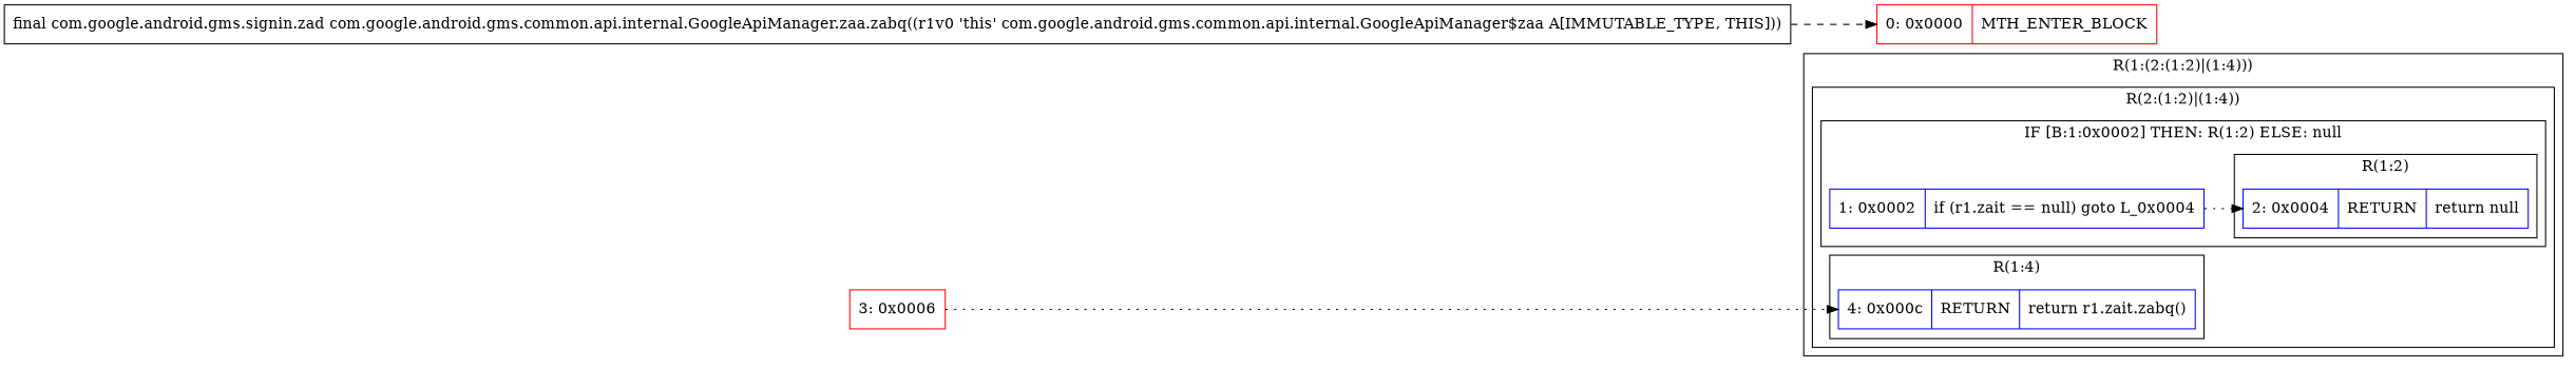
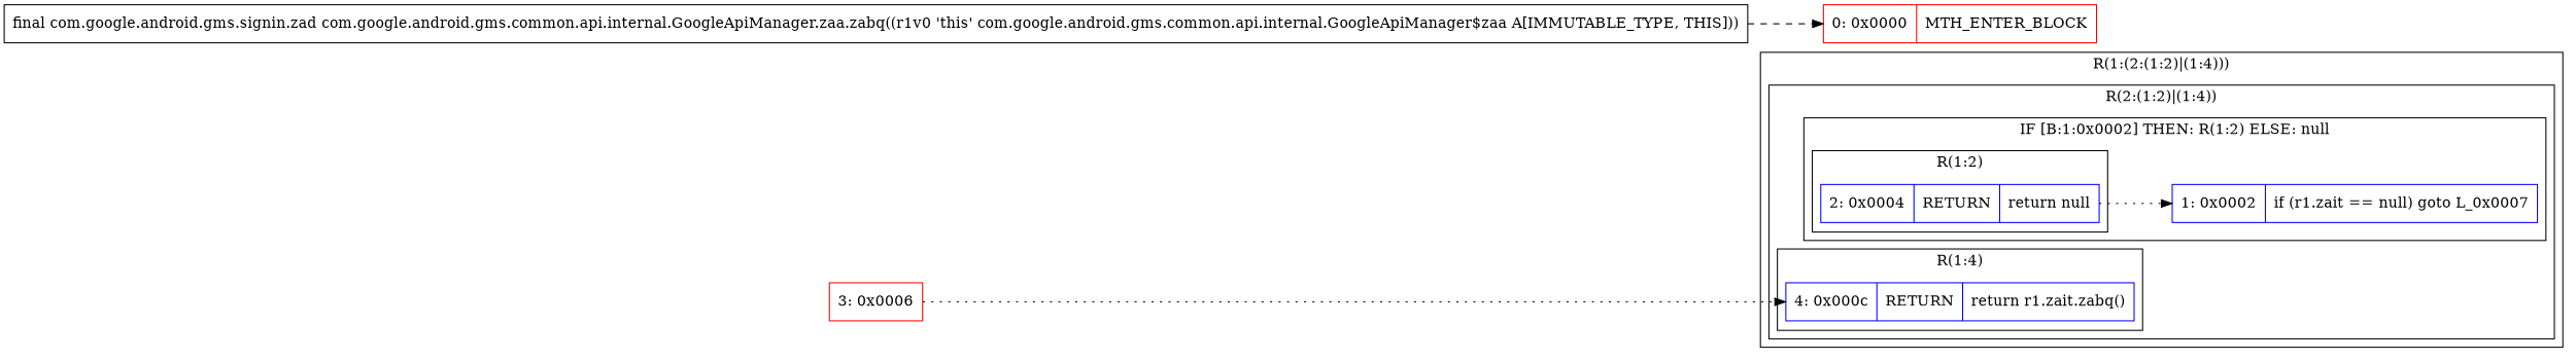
  digraph {
    rankdir=LR
    node [color=blue shape=record]
    edge [style=dotted]
    n1 [label="{2\:\ 0x0004|RETURN\l|return null\l}"]
-   n2 [label="{1\:\ 0x0002|if (r1.zait == null) goto L_0x0004\l}"]
+   n2 [label="{1\:\ 0x0002|if (r1.zait == null) goto L_0x0007\l}"]
    n3 [label="{4\:\ 0x000c|RETURN\l|return r1.zait.zabq()\l}"]
    n4 [color=red label="{3\:\ 0x0006}"]
    n5 [color=red label="{0\:\ 0x0000|MTH_ENTER_BLOCK\l}"]
    n6 [label="{final com.google.android.gms.signin.zad com.google.android.gms.common.api.internal.GoogleApiManager.zaa.zabq((r1v0 'this' com.google.android.gms.common.api.internal.GoogleApiManager$zaa A[IMMUTABLE_TYPE, THIS])) }" color=""]
    subgraph cluster_1 {
      label="R(1:(2:(1:2)|(1:4)))"
      subgraph cluster_2 {
        label="R(2:(1:2)|(1:4))"
        subgraph cluster_3 {
          label="IF [B:1:0x0002] THEN: R(1:2) ELSE: null"
          n2
          subgraph cluster_4 {
            label="R(1:2)"
            n1
          }
        }
        subgraph cluster_5 {
          label="R(1:4)"
          n3
        }
      }
    }
-   n2 -> n1
+   n1 -> n2
    n4 -> n3
    n6 -> n5 [style=dashed]
  }
